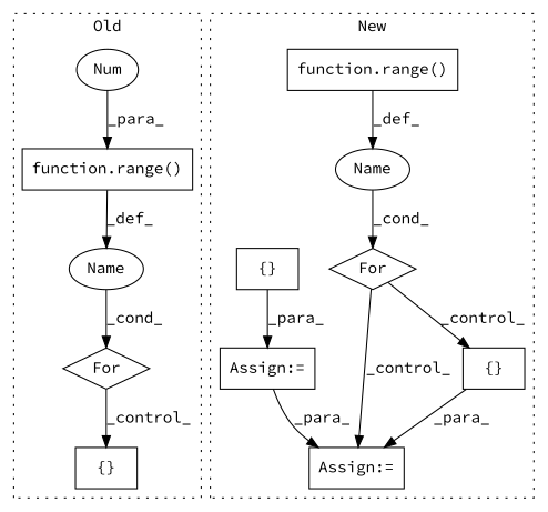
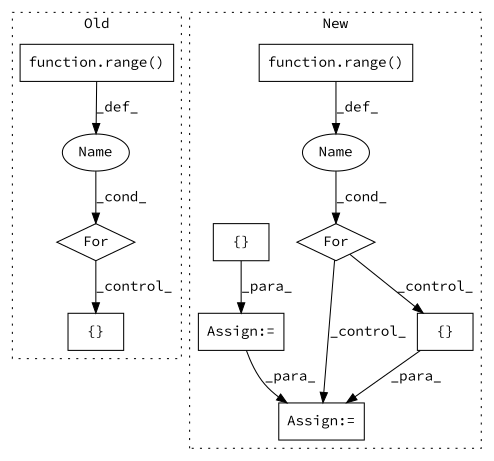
  digraph {
    fontname="Source Code Pro"
    node [a=59 l=1 shape=box fontname="Source Code Pro"]
    edge [fontname="Source Code Pro"]
    n1 [a=75 l="6,1" label="function.range()" s="5645,5652"]
    n2 [a=107 l="4,5" label=For s="5636,5653" shape=diamond]
-   n3 [a=76 label=Num s=5651 shape=ellipse]
    n4 [l="6,0" label="{}" s="5797,5951"]
    n5 [a=87 label=Name s=5640 shape=ellipse]
    n6 [a=75 l="6,1" label="function.range()" s="2575,2591"]
    n7 [a=107 l="4,5" label=For s="2566,2592" shape=diamond]
    n8 [a=68 l=4 label="Assign:=" s=2644]
    n9 [a=87 label=Name s=2570 shape=ellipse]
    n10 [l="2,1" label="{}" s="2474,2474"]
    n11 [a=68 l=3 label="Assign:=" s=2471]
    n12 [l="1,0" label="{}" s="2648,2689"]
    subgraph cluster_1 {
      label=Old
      style=dotted
      n1
      n2
-     n3
      n4
      n5
    }
    subgraph cluster_2 {
      label=New
      style=dotted
      n6
      n7
      n8
      n9
      n10
      n11
      n12
    }
    n1 -> n5 [label=_def_]
    n2 -> n4 [label=_control_]
-   n3 -> n1 [label=_para_]
    n5 -> n2 [label=_cond_]
    n6 -> n9 [label=_def_]
    n7 -> n8 [label=_control_]
    n7 -> n12 [label=_control_]
    n9 -> n7 [label=_cond_]
    n10 -> n11 [label=_para_]
    n11 -> n8 [label=_para_]
    n12 -> n8 [label=_para_]
  }
